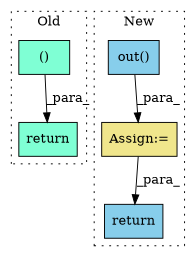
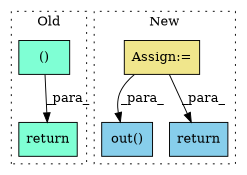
  digraph {
    node [a=93 l=3 shape=box style=filled fillcolor=aquamarine]
    n1 [a=54 label="()" s=1814]
    n2 [l=7 label=return s=1801]
    n3 [a=75 l="9,1" label="out()" s="1969,1979" fillcolor=skyblue]
    n4 [a=68 label="Assign:=" s=1966 fillcolor=khaki]
    n5 [l=7 label=return s=1989 fillcolor=skyblue]
    subgraph cluster_1 {
      label=Old
      style=dotted
      n1
      n2
    }
    subgraph cluster_2 {
      label=New
      style=dotted
      n3
      n4
      n5
    }
    n1 -> n2 [label=_para_]
-   n3 -> n4 [label=_para_]
+   n4 -> n3 [label=_para_]
    n4 -> n5 [label=_para_]
  }
